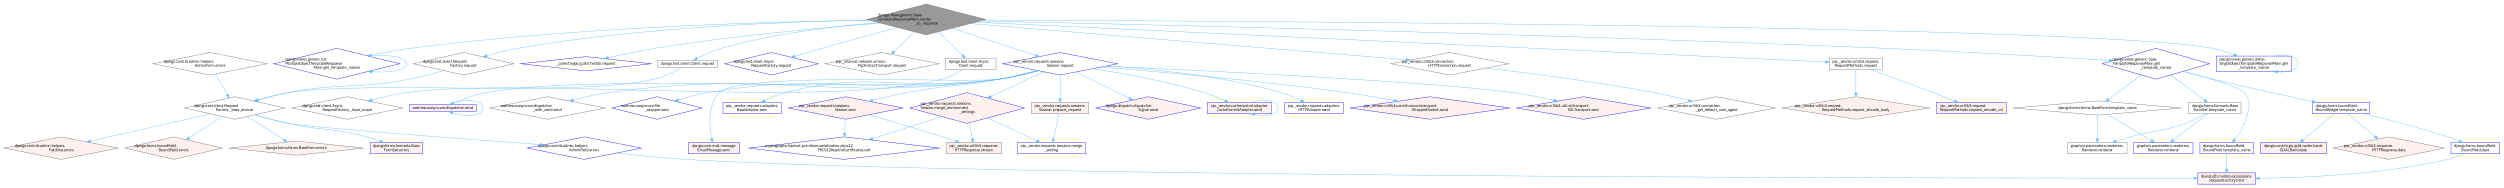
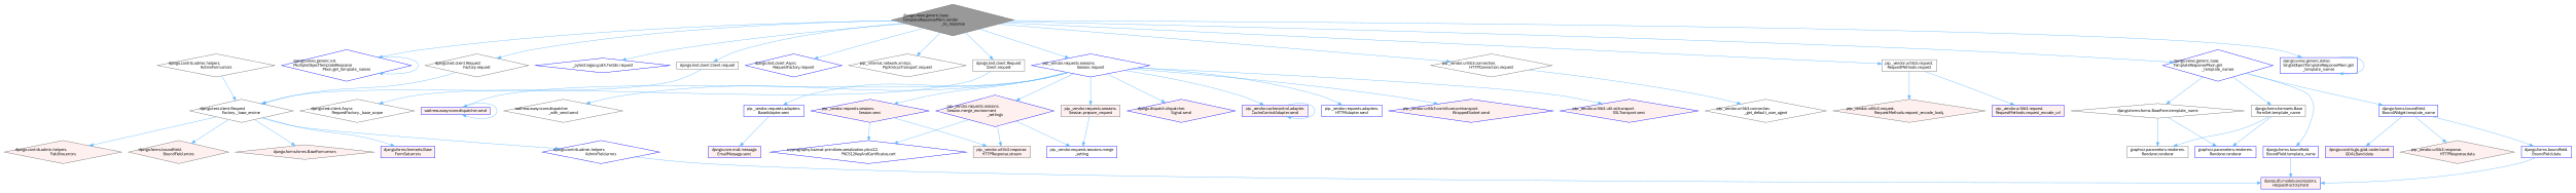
  digraph {
    fontname="IBM Plex Sans"
    rankdir=TB
    node [color=blue fillcolor=white fontname="IBM Plex Sans" fontsize=10 shape=diamond style=filled]
    edge [color=steelblue1 fontname="IBM Plex Sans" fontsize=10 labelfontname=Helvetica labelfontsize=10 style=solid]
    n1 [color=gray40 fillcolor=grey60 fontcolor=black height=0.2 label="django.views.generic.base.\lTemplateResponseMixin.render\l_to_response" width=0.4]
    n2 [height=0.2 label="django.views.generic.base.\lTemplateResponseMixin.get\l_template_names" width=0.4]
    n3 [height=0.2 label="django.views.generic.detail.\lSingleObjectTemplateResponseMixin.get\l_template_names" shape=box width=0.4]
    n4 [height=0.2 label="django.views.generic.list.\lMultipleObjectTemplateResponse\lMixin.get_template_names" width=0.4]
    n5 [height=0.2 label="_pytest.legacypath.Testdir.request" width=0.4]
-   n6 [color=gray40 height=0.2 label="django.test.client.Async\lClient.request" shape=box width=0.4]
+   n6 [color=gray40 height=0.2 label="django.test.client.Request\lClient.request" shape=box width=0.4]
    n7 [height=0.2 label="django.test.client.Async\lRequestFactory.request" width=0.4]
    n8 [color=gray40 height=0.2 label="django.test.client.Client.request" shape=box width=0.4]
    n9 [color=gray40 height=0.2 label="django.test.client.Request\lFactory.request" width=0.4]
    n10 [color=gray40 height=0.2 label="pip._internal.network.xmlrpc.\lPipXmlrpcTransport.request" width=0.4]
    n11 [height=0.2 label="pip._vendor.requests.sessions.\lSession.request" width=0.4]
    n12 [color=gray40 height=0.2 label="pip._vendor.urllib3.connection.\lHTTPConnection.request" width=0.4]
    n13 [color=gray40 height=0.2 label="pip._vendor.urllib3.request.\lRequestMethods.request" shape=box width=0.4]
    n14 [height=0.2 label="django.forms.boundfield.\lBoundField.template_name" shape=box width=0.4]
    n15 [height=0.2 label="django.forms.boundfield.\lBoundWidget.template_name" shape=box width=0.4]
    n16 [color=gray40 height=0.2 label="django.forms.forms.BaseForm.template_name" width=0.4]
    n17 [color=gray40 height=0.2 label="django.forms.formsets.Base\lFormSet.template_name" shape=box width=0.4]
    n18 [color=gray40 height=0.2 label="django.test.client.Async\lRequestFactory._base_scope" width=0.4]
    n19 [color=gray40 height=0.2 label="django.test.client.Request\lFactory._base_environ" width=0.4]
    n20 [fillcolor="#FFF0F0" height=0.2 label="pip._vendor.requests.sessions.\lSession.merge_environment\l_settings" width=0.4]
    n21 [color=gray40 fillcolor="#FFF0F0" height=0.2 label="pip._vendor.requests.sessions.\lSession.prepare_request" shape=box width=0.4]
    n22 [fillcolor="#FFF0F0" height=0.2 label="django.core.mail.message.\lEmailMessage.send" shape=box width=0.4]
    n23 [fillcolor="#FFF0F0" height=0.2 label="django.dispatch.dispatcher.\lSignal.send" width=0.4]
    n24 [fillcolor="#FFF0F0" height=0.2 label="pip._vendor.cachecontrol.adapter.\lCacheControlAdapter.send" shape=box width=0.4]
    n25 [height=0.2 label="pip._vendor.requests.adapters.\lBaseAdapter.send" shape=box width=0.4]
    n26 [height=0.2 label="pip._vendor.requests.adapters.\lHTTPAdapter.send" shape=box width=0.4]
    n27 [fillcolor="#FFF0F0" height=0.2 label="pip._vendor.requests.sessions.\lSession.send" width=0.4]
    n28 [fillcolor="#FFF0F0" height=0.2 label="pip._vendor.urllib3.contrib.securetransport.\lWrappedSocket.send" width=0.4]
    n29 [fillcolor="#FFF0F0" height=0.2 label="pip._vendor.urllib3.util.ssltransport.\lSSLTransport.send" width=0.4]
    n30 [fillcolor="#FFF0F0" height=0.2 label="waitress.wasyncore.dispatcher.send" shape=box width=0.4]
    n31 [color=gray40 height=0.2 label="waitress.wasyncore.dispatcher\l_with_send.send" width=0.4]
-   n32 [height=0.2 label="waitress.wasyncore.file\l_wrapper.send" width=0.4]
    n33 [color=gray40 height=0.2 label="pip._vendor.urllib3.connection.\l_get_default_user_agent" width=0.4]
    n34 [color=gray40 fillcolor="#FFF0F0" height=0.2 label="pip._vendor.urllib3.request.\lRequestMethods.request_encode_body" width=0.4]
    n35 [fillcolor="#FFF0F0" height=0.2 label="pip._vendor.urllib3.request.\lRequestMethods.request_encode_url" shape=box width=0.4]
    n36 [fillcolor="#FFF0F0" height=0.2 label="django.db.models.expressions.\lRequestFactory.field" shape=box width=0.4]
    n37 [fillcolor="#FFF0F0" height=0.2 label="django.contrib.gis.gdal.raster.band.\lGDALBand.data" shape=box width=0.4]
    n38 [height=0.2 label="django.forms.boundfield.\lBoundField.data" shape=box width=0.4]
    n39 [color=gray40 fillcolor="#FFF0F0" height=0.2 label="pip._vendor.urllib3.response.\lHTTPResponse.data" width=0.4]
    n40 [height=0.2 label="graphviz.parameters.renderers.\lRenderer.renderer" shape=box width=0.4]
    n41 [color=gray40 height=0.2 label="graphviz.parameters.renderers.\lRenderer.renderer" shape=box width=0.4]
    n42 [height=0.2 label="django.contrib.admin.helpers.\lAdminField.errors" width=0.4]
    n43 [color=gray40 fillcolor="#FFF0F0" height=0.2 label="django.contrib.admin.helpers.\lFieldline.errors" width=0.4]
    n44 [color=gray40 fillcolor="#FFF0F0" height=0.2 label="django.forms.boundfield.\lBoundField.errors" width=0.4]
    n45 [color=gray40 fillcolor="#FFF0F0" height=0.2 label="django.forms.forms.BaseForm.errors" width=0.4]
    n46 [fillcolor="#FFF0F0" height=0.2 label="django.forms.formsets.Base\lFormSet.errors" shape=box width=0.4]
    n47 [color=gray40 height=0.2 label="django.contrib.admin.helpers.\lAdminForm.errors" width=0.4]
    n48 [height=0.2 label="cryptography.hazmat.primitives.serialization.pkcs12.\lPKCS12KeyAndCertificates.cert" width=0.4]
    n49 [height=0.2 label="pip._vendor.requests.sessions.merge\l_setting" shape=box width=0.4]
    n50 [color=gray40 fillcolor="#FFF0F0" height=0.2 label="pip._vendor.urllib3.response.\lHTTPResponse.stream" shape=box width=0.4]
    n1 -> n2
    n1 -> n3
    n1 -> n4
    n1 -> n5
    n1 -> n6
    n1 -> n7
    n1 -> n8
    n1 -> n9
    n1 -> n10
    n1 -> n11
    n1 -> n12
    n1 -> n13
    n2 -> n14
    n2 -> n15
    n2 -> n16
    n2 -> n17
    n3 -> n3
    n4 -> n4
    n6 -> n18
    n8 -> n19
    n9 -> n19
    n11 -> n20
    n11 -> n21
-   n11 -> n22
+   n25 -> n22
    n11 -> n23
    n11 -> n24
    n11 -> n25
    n11 -> n26
    n11 -> n27
    n11 -> n28
    n11 -> n29
    n11 -> n30
    n11 -> n31
-   n11 -> n32
    n12 -> n33
    n13 -> n34
    n13 -> n35
    n14 -> n36
    n15 -> n37
    n15 -> n38
    n15 -> n39
    n16 -> n40
    n16 -> n41
    n17 -> n40
    n17 -> n41
    n19 -> n42
    n19 -> n43
    n19 -> n44
    n19 -> n45
    n19 -> n46
    n20 -> n48
    n20 -> n49
    n20 -> n50
    n21 -> n49
    n24 -> n24
    n27 -> n48
    n27 -> n50
    n30 -> n30
    n38 -> n36
    n42 -> n36
    n47 -> n19
  }
